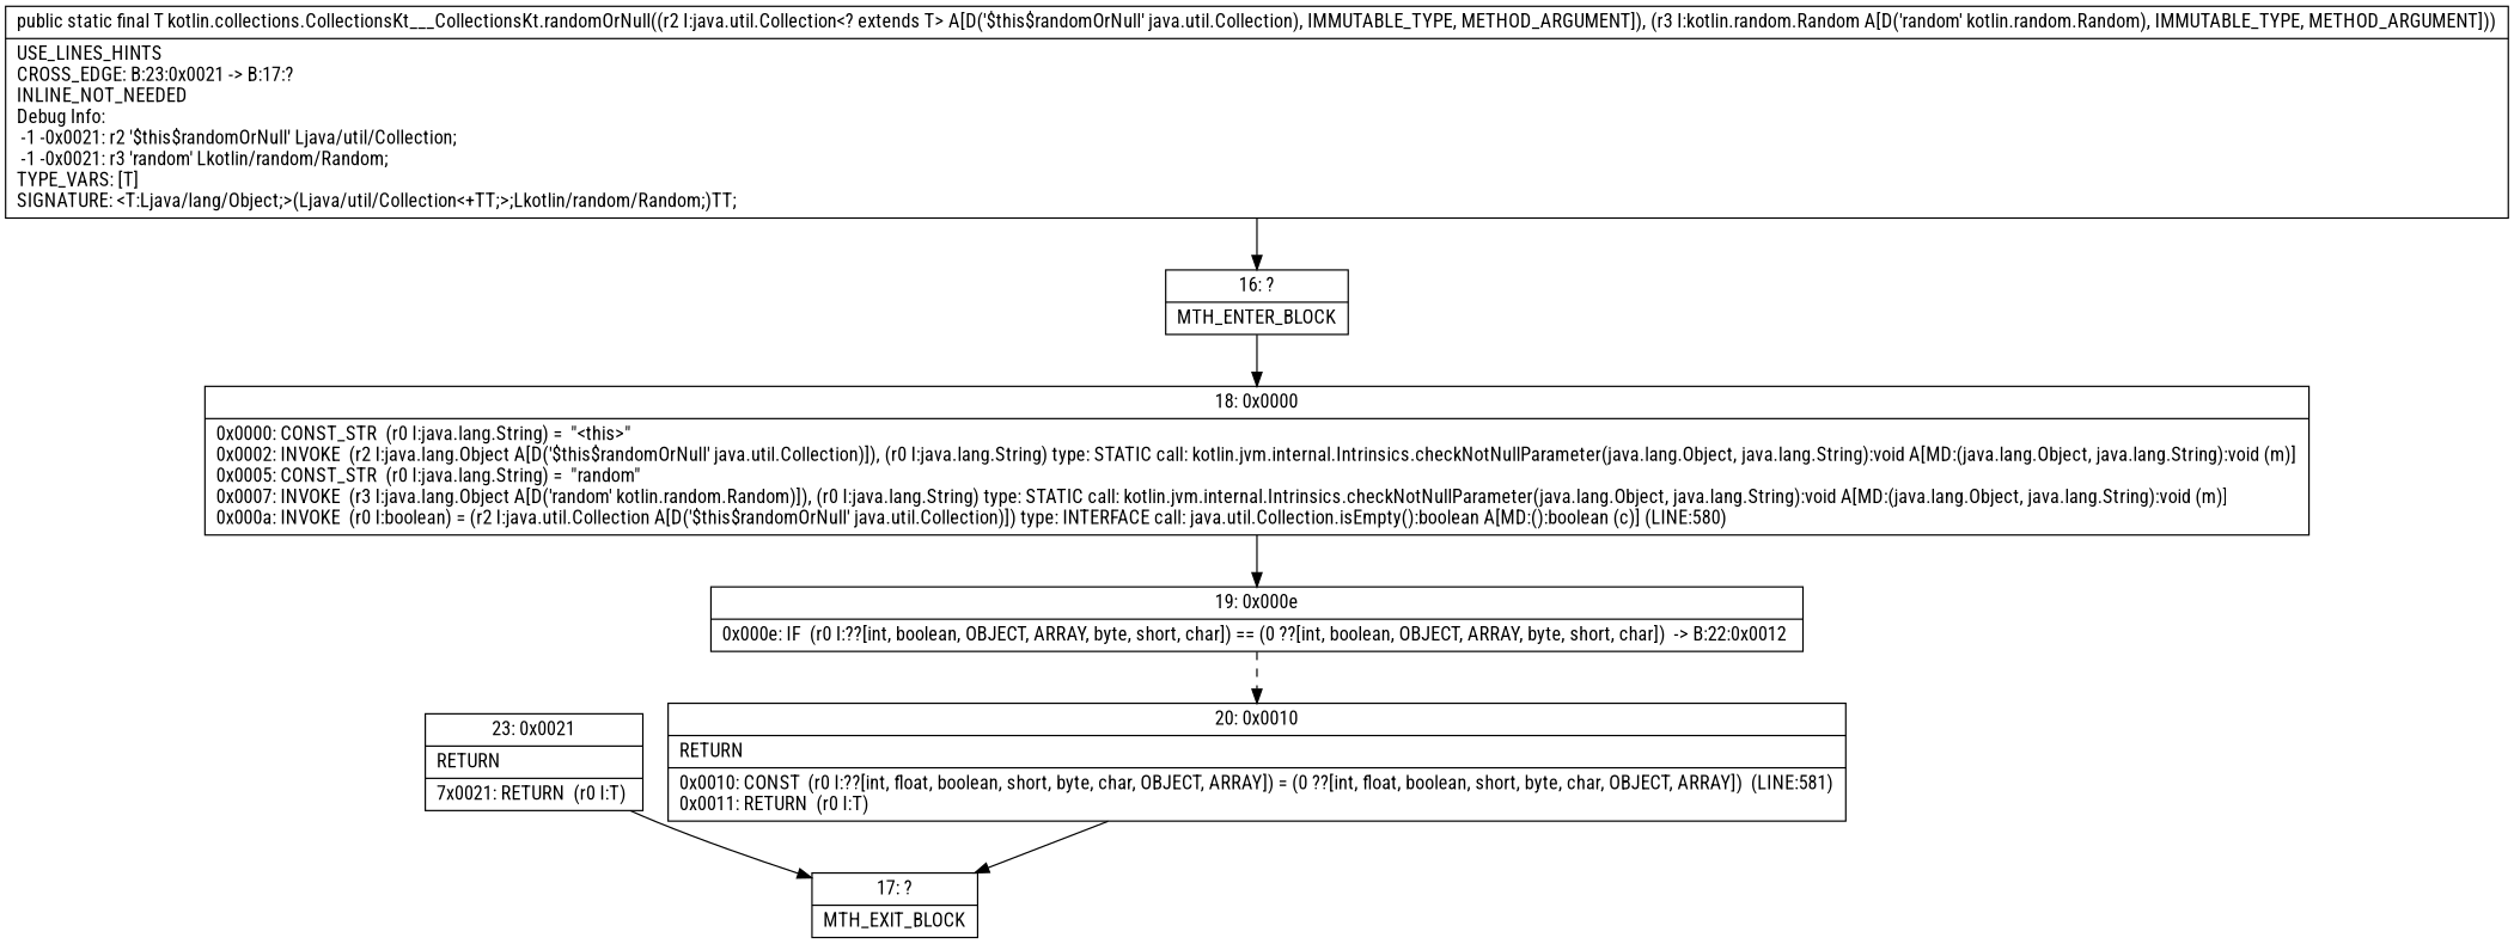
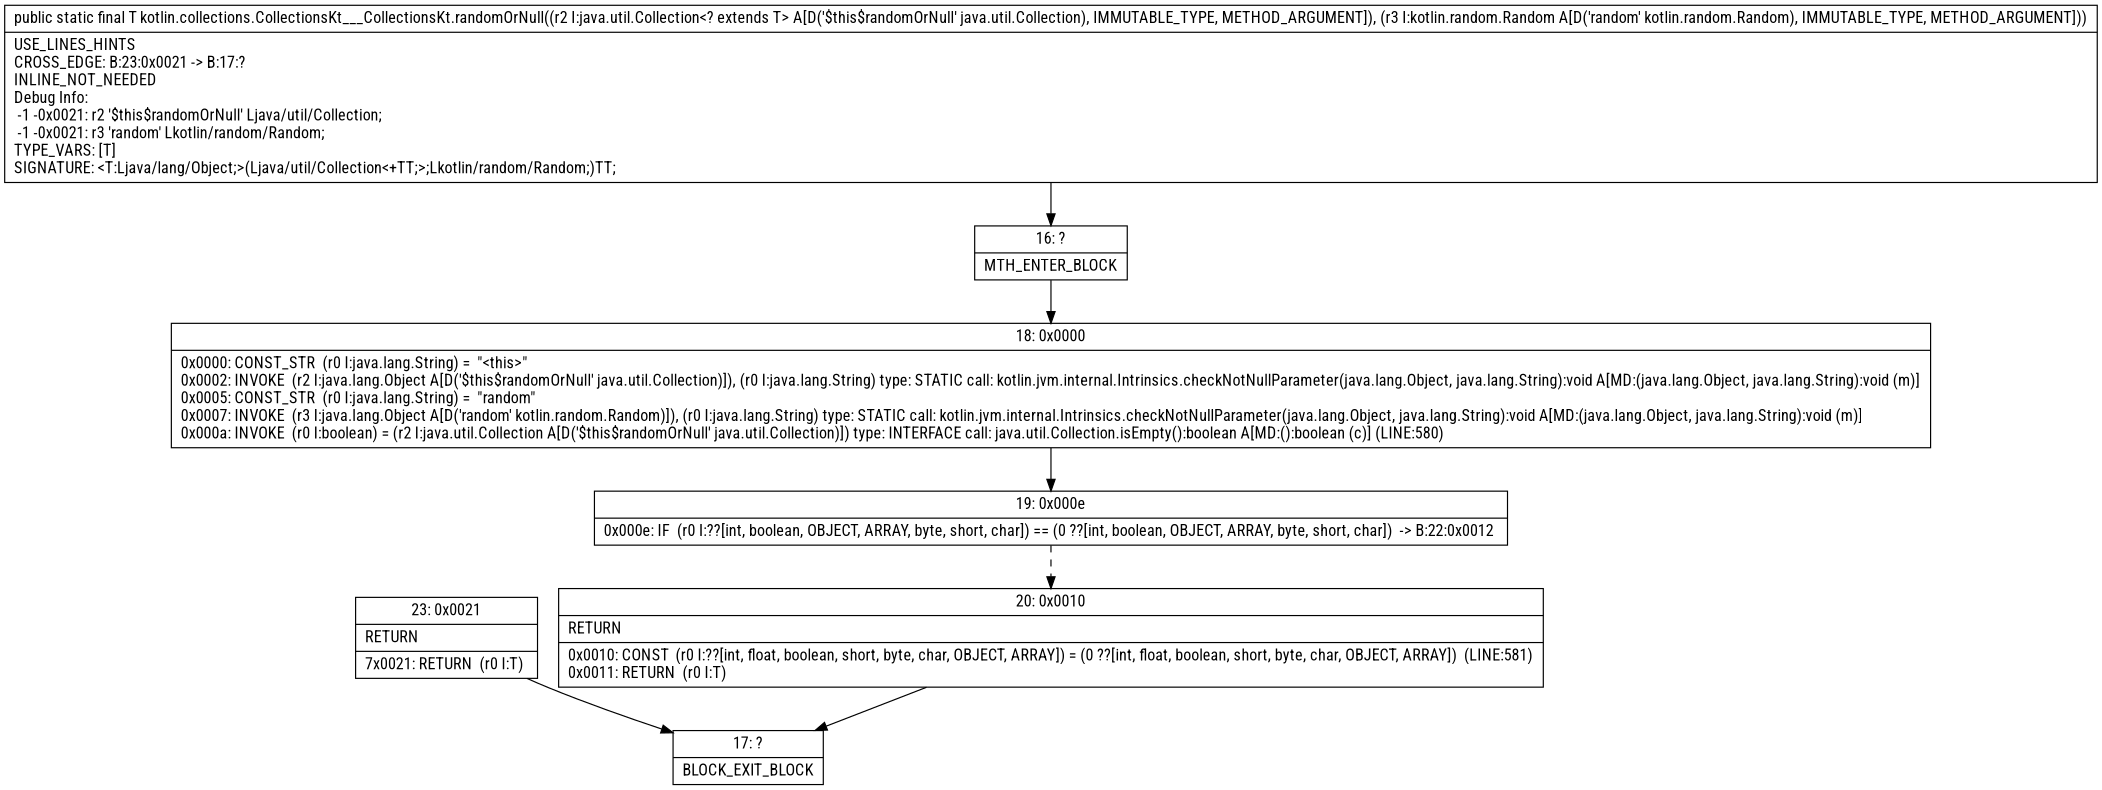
  digraph {
    fontname="Roboto Condensed"
    node [fontname="Roboto Condensed" shape=record]
    edge [fontname="Roboto Condensed"]
    n1 [label="{16\:\ ?|MTH_ENTER_BLOCK\l}"]
    n2 [label="{18\:\ 0x0000|0x0000: CONST_STR  (r0 I:java.lang.String) =  \"\<this\>\" \l0x0002: INVOKE  (r2 I:java.lang.Object A[D('$this$randomOrNull' java.util.Collection)]), (r0 I:java.lang.String) type: STATIC call: kotlin.jvm.internal.Intrinsics.checkNotNullParameter(java.lang.Object, java.lang.String):void A[MD:(java.lang.Object, java.lang.String):void (m)]\l0x0005: CONST_STR  (r0 I:java.lang.String) =  \"random\" \l0x0007: INVOKE  (r3 I:java.lang.Object A[D('random' kotlin.random.Random)]), (r0 I:java.lang.String) type: STATIC call: kotlin.jvm.internal.Intrinsics.checkNotNullParameter(java.lang.Object, java.lang.String):void A[MD:(java.lang.Object, java.lang.String):void (m)]\l0x000a: INVOKE  (r0 I:boolean) = (r2 I:java.util.Collection A[D('$this$randomOrNull' java.util.Collection)]) type: INTERFACE call: java.util.Collection.isEmpty():boolean A[MD:():boolean (c)] (LINE:580)\l}"]
    n3 [label="{19\:\ 0x000e|0x000e: IF  (r0 I:??[int, boolean, OBJECT, ARRAY, byte, short, char]) == (0 ??[int, boolean, OBJECT, ARRAY, byte, short, char])  \-\> B:22:0x0012 \l}"]
    n4 [label="{20\:\ 0x0010|RETURN\l|0x0010: CONST  (r0 I:??[int, float, boolean, short, byte, char, OBJECT, ARRAY]) = (0 ??[int, float, boolean, short, byte, char, OBJECT, ARRAY])  (LINE:581)\l0x0011: RETURN  (r0 I:T) \l}"]
-   n5 [label="{17\:\ ?|MTH_EXIT_BLOCK\l}"]
+   n5 [label="{17\:\ ?|BLOCK_EXIT_BLOCK\l}"]
    n6 [label="{23\:\ 0x0021|RETURN\l|7x0021: RETURN  (r0 I:T) \l}"]
    n7 [label="{public static final T kotlin.collections.CollectionsKt___CollectionsKt.randomOrNull((r2 I:java.util.Collection\<? extends T\> A[D('$this$randomOrNull' java.util.Collection), IMMUTABLE_TYPE, METHOD_ARGUMENT]), (r3 I:kotlin.random.Random A[D('random' kotlin.random.Random), IMMUTABLE_TYPE, METHOD_ARGUMENT]))  | USE_LINES_HINTS\lCROSS_EDGE: B:23:0x0021 \-\> B:17:?\lINLINE_NOT_NEEDED\lDebug Info:\l  \-1 \-0x0021: r2 '$this$randomOrNull' Ljava\/util\/Collection;\l  \-1 \-0x0021: r3 'random' Lkotlin\/random\/Random;\lTYPE_VARS: [T]\lSIGNATURE: \<T:Ljava\/lang\/Object;\>(Ljava\/util\/Collection\<+TT;\>;Lkotlin\/random\/Random;)TT;\l}"]
    n1 -> n2
    n2 -> n3
    n3 -> n4 [style=dashed]
    n4 -> n5
    n6 -> n5
    n7 -> n1
  }
